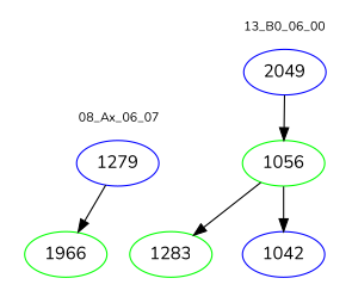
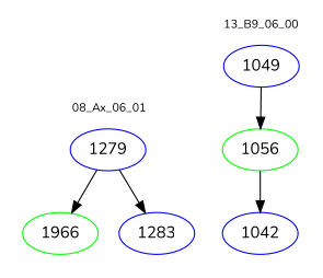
  digraph {
    fontname=Nunito
    node [color=blue fontname=Nunito]
    edge [color=black fontname=Nunito]
    n1 [label=1279]
    n2 [color=green label=1966]
-   n3 [color=green label=1283]
-   n4 [label=2049]
+   n3 [label=1283]
+   n4 [label=1049]
    n5 [label=1042]
    n6 [color=green label=1056]
    subgraph cluster_1 {
      color=white
      fontsize=10
-     label="08_Ax_06_07"
+     label="08_Ax_06_01"
      n1
      n2
      n3
    }
    subgraph cluster_2 {
      color=white
      fontsize=10
-     label="13_B0_06_00"
+     label="13_B9_06_00"
      n4
      n5
      n6
    }
    n1 -> n2
-   n6 -> n3
+   n1 -> n3
    n4 -> n6
    n6 -> n5
  }
